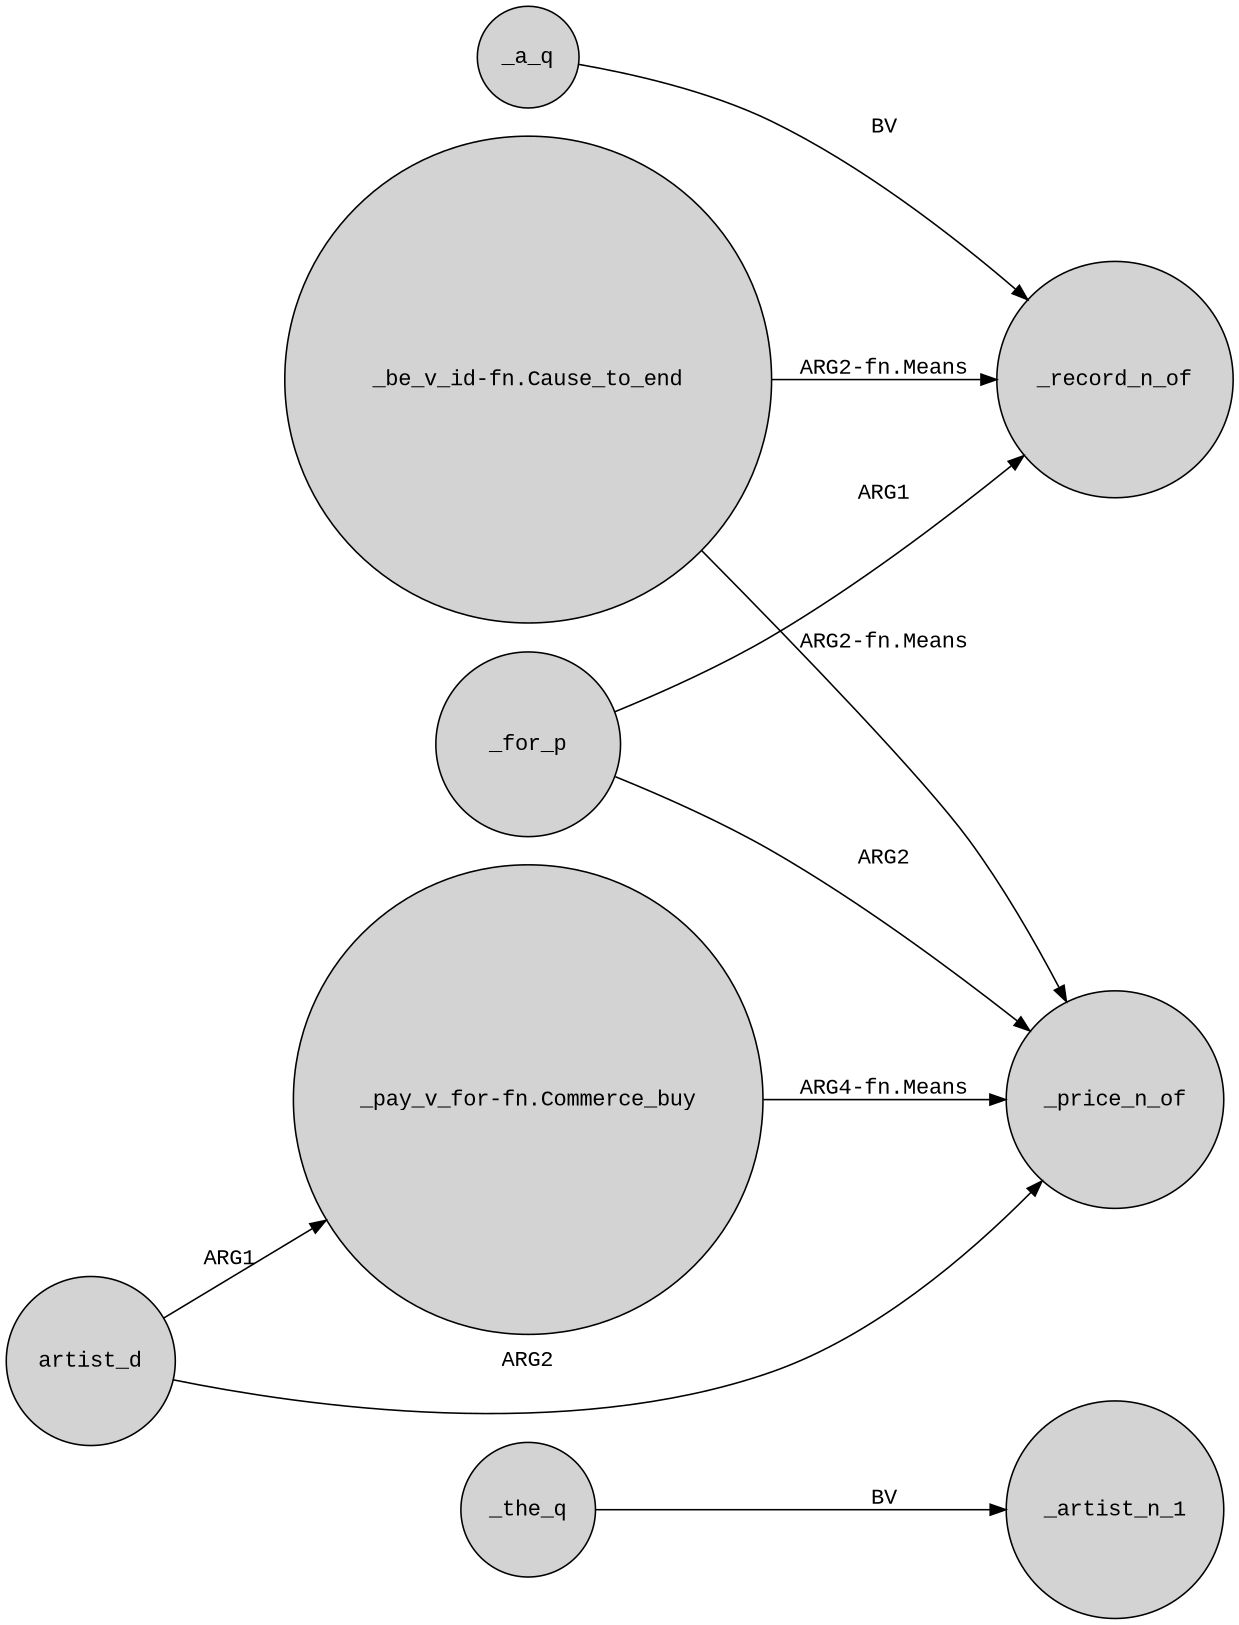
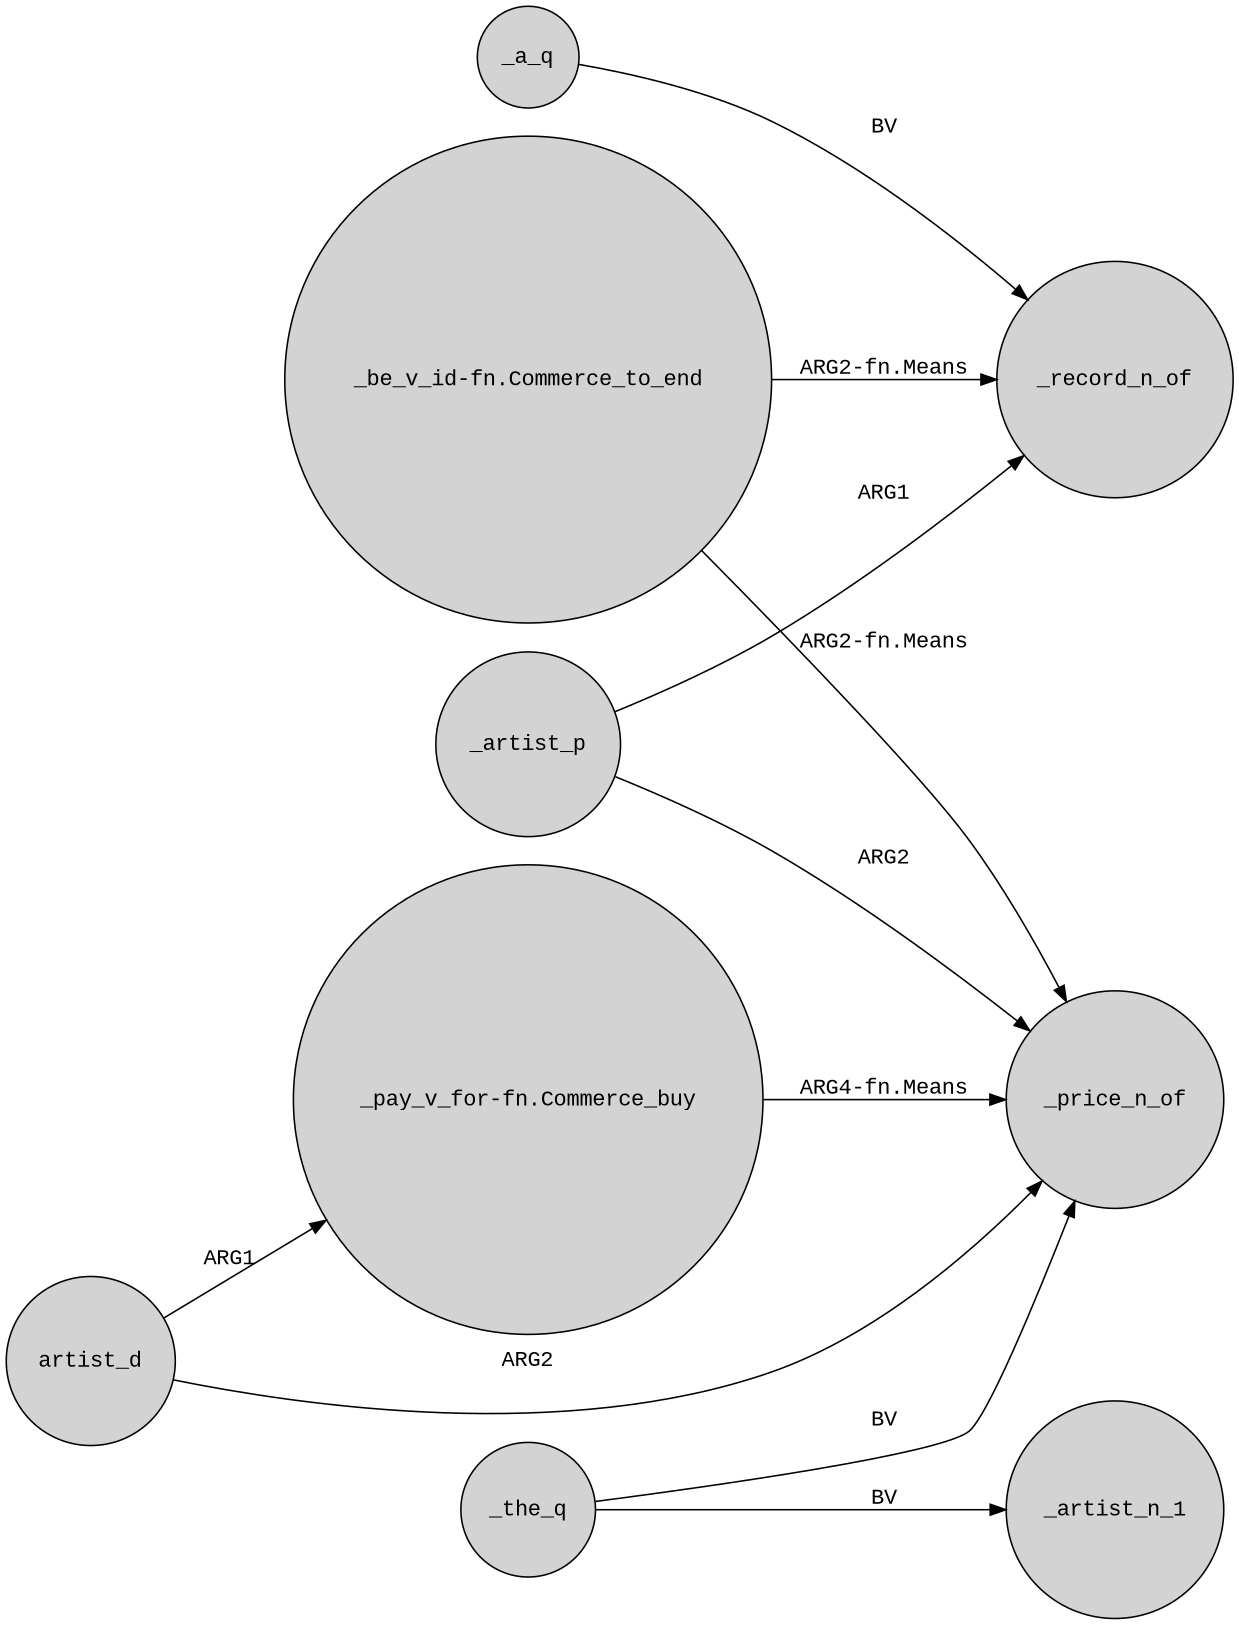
  digraph {
    fontname="Liberation Mono"
    rankdir=LR
    node [fontname="Liberation Mono" shape=circle style=filled]
    edge [fontname="Liberation Mono"]
    n1 [label=artist_d]
    _price_n_of
    "_pay_v_for-fn.Commerce_buy"
-   "_be_v_id-fn.Cause_to_end"
+   "_be_v_id-fn.Cause_to_end" [label="_be_v_id-fn.Commerce_to_end"]
    _record_n_of
    _a_q
-   _for_p
+   _for_p [label=_artist_p]
    _the_q
    _artist_n_1
    n1 -> _price_n_of [label=ARG2]
    n1 -> "_pay_v_for-fn.Commerce_buy" [label=ARG1]
    "_pay_v_for-fn.Commerce_buy" -> _price_n_of [label="ARG4-fn.Means"]
    "_be_v_id-fn.Cause_to_end" -> _price_n_of [label="ARG2-fn.Means"]
    "_be_v_id-fn.Cause_to_end" -> _record_n_of [label="ARG2-fn.Means"]
    _a_q -> _record_n_of [label=BV]
    _for_p -> _price_n_of [label=ARG2]
    _for_p -> _record_n_of [label=ARG1]
+   _the_q -> _price_n_of [label=BV]
    _the_q -> _artist_n_1 [label=BV]
  }
